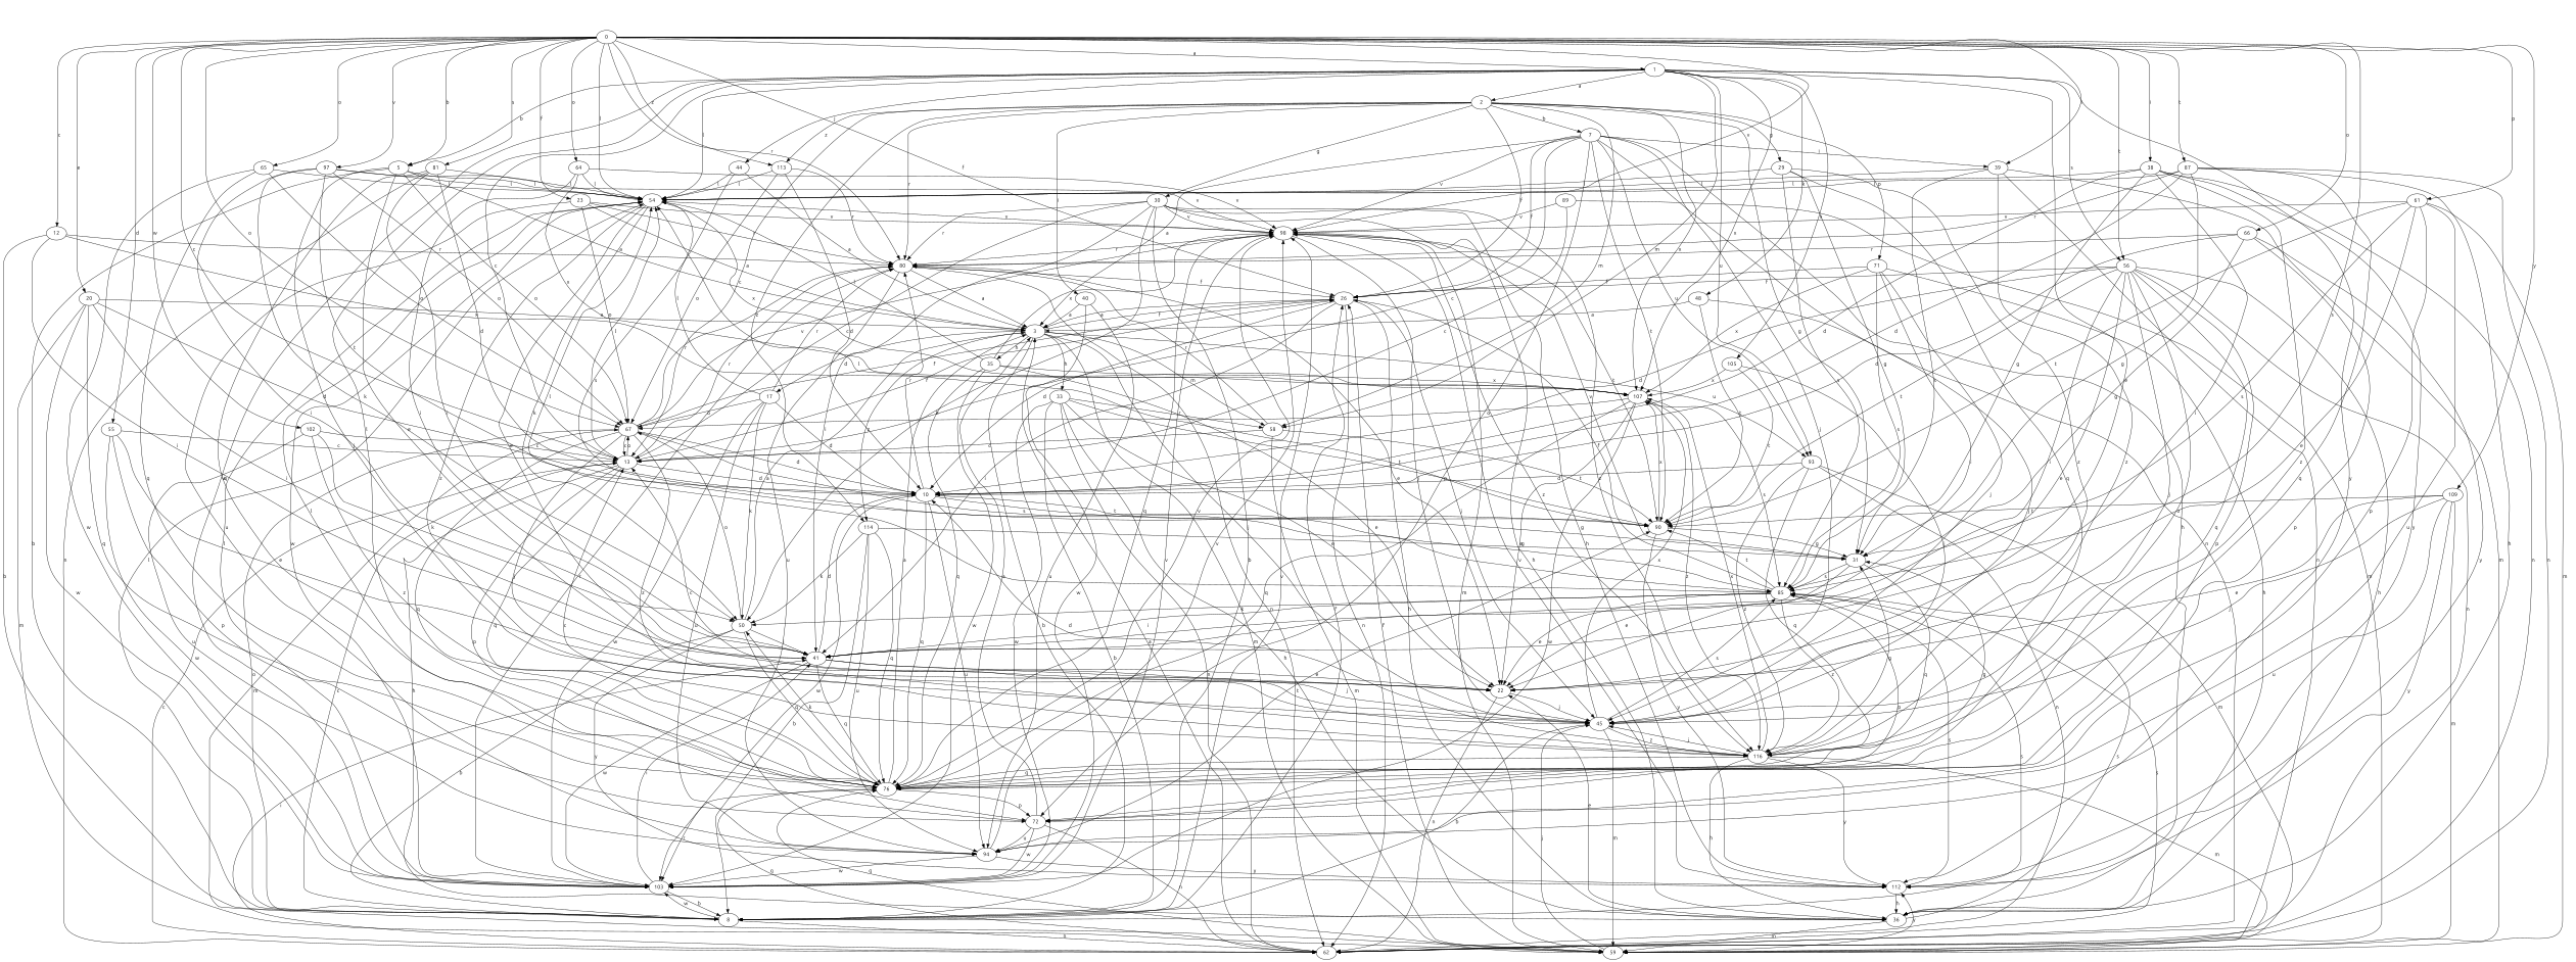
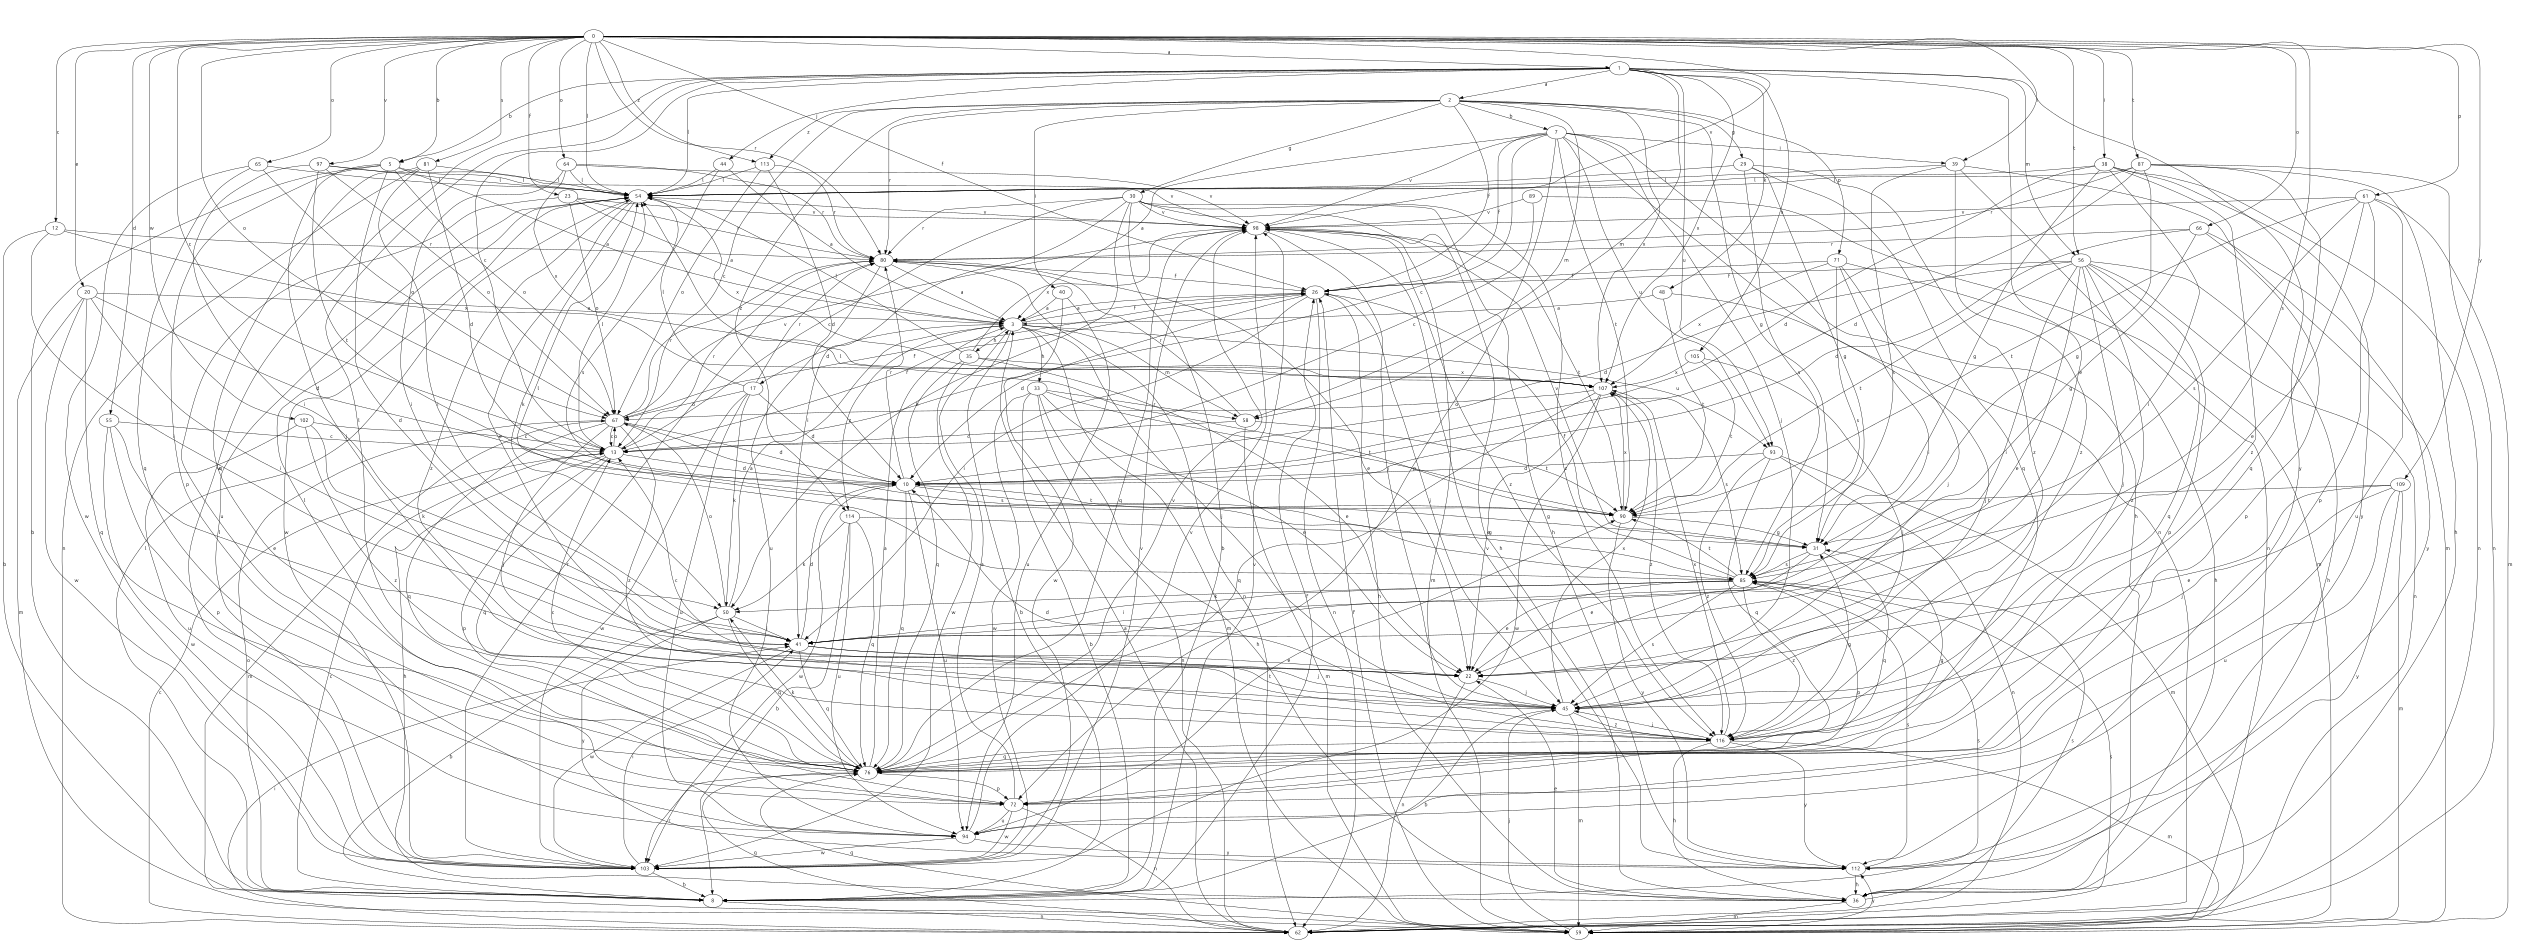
  strict digraph {
    fontname=Ubuntu
    node [fontname=Ubuntu]
    edge [fontname=Ubuntu]
    0
    1
    5
    12
    13
    n6 [label=55]
    20
    23
    26
    38
    39
    54
    64
    65
    66
    67
    n17 [label=61]
    80
    81
    85
    87
    97
    98
    102
    109
    113
    56
    2
    22
    44
    48
    58
    76
    93
    103
    n36 [label=105]
    107
    112
    3
    8
    45
    72
    41
    36
    62
    n46 [label=10]
    59
    94
    31
    116
    50
    90
    89
    7
    29
    30
    40
    71
    114
    17
    33
    35
    0 -> 1 [label=a]
    0 -> 5 [label=b]
    0 -> 12 [label=c]
    0 -> 13 [label=c]
    0 -> n6 [label=d]
    0 -> 20 [label=e]
    0 -> 23 [label=f]
    0 -> 26 [label=f]
    0 -> 38 [label=i]
    0 -> 39 [label=i]
    0 -> 54 [label=l]
    0 -> 64 [label=o]
    0 -> 65 [label=o]
    0 -> 66 [label=o]
    0 -> 67 [label=o]
    0 -> n17 [label=p]
    0 -> 80 [label=r]
    0 -> 81 [label=s]
    0 -> 85 [label=s]
    0 -> 87 [label=t]
    0 -> 97 [label=v]
    0 -> 98 [label=v]
    0 -> 102 [label=w]
    0 -> 109 [label=y]
    0 -> 113 [label=z]
    0 -> 56 [label=t]
    1 -> 5 [label=b]
    1 -> 13 [label=c]
    1 -> 54 [label=l]
-   1 -> 56 [label=s]
+   1 -> 56 [label=m]
    1 -> 2 [label=a]
    1 -> 22 [label=e]
    1 -> 44 [label=j]
    1 -> 48 [label=k]
    1 -> 58 [label=m]
    1 -> 76 [label=l]
    1 -> 93 [label=u]
    1 -> 103 [label=w]
    1 -> n36 [label=x]
    1 -> 107 [label=x]
    1 -> 112 [label=y]
    5 -> 54 [label=l]
    5 -> 67 [label=o]
-   5 -> 22 [label=e]
+   5 -> 22 [label=d]
    5 -> 3 [label=a]
    5 -> 8 [label=b]
    5 -> 45 [label=j]
+   5 -> 72 [label=p]
    12 -> 80 [label=r]
    12 -> 107 [label=x]
    12 -> 8 [label=b]
    12 -> 41 [label=i]
    13 -> 26 [label=f]
    13 -> 54 [label=l]
    13 -> 67 [label=o]
    13 -> 80 [label=r]
    13 -> 76 [label=q]
    13 -> 72 [label=p]
    13 -> 36 [label=h]
    13 -> 62 [label=c]
    13 -> n46 [label=d]
    n6 -> 13 [label=c]
    n6 -> 22 [label=e]
    n6 -> 103 [label=w]
    n6 -> 72 [label=p]
    20 -> 76 [label=q]
    20 -> 103 [label=w]
    20 -> 3 [label=a]
    20 -> 41 [label=i]
    20 -> n46 [label=d]
    20 -> 59 [label=m]
    23 -> 67 [label=o]
    23 -> 80 [label=r]
    23 -> 98 [label=v]
    23 -> 3 [label=a]
    23 -> 94 [label=u]
    26 -> 3 [label=a]
    26 -> 45 [label=j]
    26 -> 41 [label=i]
    26 -> 36 [label=h]
    26 -> 62 [label=n]
    26 -> n46 [label=d]
    38 -> 54 [label=l]
    38 -> 112 [label=y]
    38 -> 41 [label=i]
    38 -> 62 [label=n]
    38 -> n46 [label=d]
    38 -> 31 [label=g]
    38 -> 116 [label=z]
    39 -> 54 [label=l]
    39 -> 85 [label=s]
    39 -> 62 [label=n]
    39 -> 59 [label=m]
    39 -> 116 [label=z]
    54 -> 98 [label=v]
    54 -> 22 [label=e]
    54 -> 103 [label=w]
    54 -> 107 [label=x]
    54 -> 116 [label=z]
    54 -> 50 [label=k]
    64 -> 54 [label=l]
    64 -> 98 [label=v]
    64 -> 107 [label=x]
    64 -> 41 [label=i]
    65 -> 54 [label=l]
    65 -> 67 [label=o]
    65 -> 76 [label=q]
    65 -> 103 [label=w]
    66 -> 80 [label=r]
    66 -> 112 [label=y]
    66 -> 72 [label=p]
    66 -> n46 [label=d]
    66 -> 31 [label=g]
    67 -> 13 [label=c]
    67 -> 26 [label=f]
    67 -> 80 [label=r]
    67 -> 85 [label=s]
    67 -> 98 [label=v]
    67 -> 76 [label=q]
    67 -> 45 [label=j]
    67 -> n46 [label=d]
    67 -> 59 [label=m]
    67 -> 116 [label=z]
    n17 -> 85 [label=s]
    n17 -> 98 [label=v]
    n17 -> 22 [label=e]
    n17 -> 72 [label=p]
    n17 -> 59 [label=m]
    n17 -> 94 [label=u]
    n17 -> 90 [label=t]
    80 -> 26 [label=f]
    80 -> 22 [label=e]
    80 -> 3 [label=a]
    80 -> 62 [label=n]
    80 -> 94 [label=u]
    81 -> 54 [label=l]
    81 -> 76 [label=q]
    81 -> 41 [label=i]
    81 -> 62 [label=n]
    81 -> n46 [label=d]
    85 -> 26 [label=f]
    85 -> 54 [label=l]
    85 -> 22 [label=e]
    85 -> 72 [label=p]
    85 -> 41 [label=i]
    85 -> 116 [label=z]
    85 -> 50 [label=k]
    85 -> 90 [label=t]
    87 -> 54 [label=l]
    87 -> 80 [label=r]
    87 -> 76 [label=q]
    87 -> 36 [label=h]
    87 -> 62 [label=n]
    87 -> n46 [label=d]
    87 -> 31 [label=g]
    97 -> 54 [label=l]
    97 -> 67 [label=o]
    97 -> 98 [label=v]
    97 -> 41 [label=i]
-   97 -> 50 [label=k]
    97 -> 90 [label=t]
-   98 -> 80 [label=r]
+   64 -> 80 [label=r]
    98 -> 76 [label=q]
    98 -> 45 [label=j]
    98 -> 59 [label=m]
    98 -> 116 [label=z]
    98 -> 90 [label=t]
    102 -> 13 [label=c]
    102 -> 94 [label=u]
    102 -> 116 [label=z]
    102 -> 50 [label=k]
    109 -> 22 [label=e]
    109 -> 112 [label=y]
    109 -> 45 [label=j]
    109 -> 59 [label=m]
    109 -> 94 [label=u]
    109 -> 90 [label=t]
    113 -> 54 [label=l]
    113 -> 67 [label=o]
    113 -> 80 [label=r]
    113 -> n46 [label=d]
    56 -> 26 [label=f]
    56 -> 22 [label=e]
    56 -> 76 [label=q]
    56 -> 45 [label=j]
    56 -> 72 [label=p]
    56 -> 41 [label=i]
    56 -> 36 [label=h]
    56 -> 62 [label=n]
    56 -> n46 [label=d]
    56 -> 116 [label=z]
    56 -> 90 [label=t]
    2 -> 13 [label=c]
    2 -> 26 [label=f]
    2 -> 80 [label=r]
    2 -> 113 [label=z]
    2 -> 58 [label=m]
    2 -> 107 [label=x]
    2 -> 31 [label=g]
    2 -> 7 [label=b]
    2 -> 29 [label=g]
    2 -> 30 [label=g]
    2 -> 40 [label=i]
    2 -> 71 [label=p]
    2 -> 114 [label=z]
    22 -> 45 [label=j]
    22 -> 62 [label=n]
    44 -> 54 [label=l]
    44 -> 85 [label=s]
    44 -> 3 [label=a]
    48 -> 3 [label=a]
    48 -> 45 [label=j]
    48 -> 90 [label=t]
    58 -> 13 [label=c]
    58 -> 80 [label=r]
    58 -> 59 [label=m]
    58 -> 90 [label=t]
    76 -> 13 [label=c]
    76 -> 98 [label=v]
    76 -> 103 [label=r]
    76 -> 3 [label=a]
    76 -> 72 [label=p]
    76 -> 31 [label=g]
    76 -> 50 [label=k]
    93 -> 76 [label=q]
    93 -> 62 [label=n]
    93 -> n46 [label=d]
    93 -> 59 [label=m]
    93 -> 116 [label=z]
    103 -> 54 [label=l]
    103 -> 80 [label=r]
    103 -> 98 [label=v]
    103 -> 8 [label=b]
    103 -> 41 [label=i]
    n36 -> 107 [label=x]
    n36 -> 45 [label=j]
    n36 -> 90 [label=t]
    107 -> 67 [label=o]
    107 -> 85 [label=s]
    107 -> 22 [label=e]
    107 -> 76 [label=q]
    107 -> 103 [label=w]
    107 -> 116 [label=z]
    112 -> 85 [label=s]
    112 -> 98 [label=v]
    112 -> 36 [label=h]
    3 -> 26 [label=f]
    3 -> 58 [label=m]
    3 -> 93 [label=u]
    3 -> 8 [label=b]
    3 -> 45 [label=j]
    3 -> 59 [label=m]
    3 -> 114 [label=z]
    3 -> 17 [label=d]
    3 -> 33 [label=h]
    3 -> 35 [label=h]
    8 -> 13 [label=c]
    8 -> 26 [label=f]
    8 -> 54 [label=l]
    8 -> 67 [label=o]
    8 -> 85 [label=s]
    8 -> 98 [label=v]
-   8 -> 103 [label=w]
    8 -> 62 [label=n]
    45 -> 13 [label=c]
-   45 -> 85 [label=s]
+   85 -> 45 [label=s]
    45 -> 107 [label=x]
    45 -> 8 [label=b]
    45 -> 59 [label=m]
    45 -> 116 [label=z]
    72 -> 54 [label=l]
    72 -> 103 [label=w]
    72 -> 3 [label=a]
    72 -> 62 [label=n]
    72 -> 94 [label=u]
    41 -> 22 [label=e]
    41 -> 76 [label=q]
    41 -> 103 [label=w]
    41 -> 45 [label=j]
    41 -> n46 [label=d]
    36 -> 85 [label=s]
    36 -> 22 [label=e]
    36 -> 59 [label=m]
    62 -> 85 [label=s]
    62 -> 76 [label=q]
    62 -> 3 [label=a]
    62 -> 41 [label=i]
    n46 -> 80 [label=r]
    n46 -> 76 [label=q]
    n46 -> 103 [label=w]
    n46 -> 94 [label=u]
    n46 -> 31 [label=g]
    n46 -> 90 [label=t]
    59 -> 26 [label=f]
    59 -> 76 [label=q]
    59 -> 112 [label=y]
    59 -> 45 [label=j]
    94 -> 98 [label=v]
    94 -> 103 [label=w]
    94 -> 112 [label=y]
    94 -> 90 [label=t]
    31 -> 85 [label=s]
    31 -> 98 [label=v]
    31 -> 22 [label=e]
    31 -> 76 [label=q]
    116 -> 76 [label=q]
    116 -> 107 [label=x]
    116 -> 112 [label=y]
    116 -> 45 [label=j]
    116 -> 36 [label=h]
    116 -> n46 [label=d]
    116 -> 59 [label=m]
    116 -> 31 [label=g]
    50 -> 67 [label=o]
    50 -> 76 [label=q]
    50 -> 112 [label=y]
    50 -> 3 [label=a]
    50 -> 8 [label=b]
    50 -> 41 [label=i]
    90 -> 54 [label=l]
    90 -> 107 [label=x]
    90 -> 112 [label=y]
    90 -> 31 [label=g]
    89 -> 13 [label=c]
    89 -> 98 [label=v]
    89 -> 59 [label=m]
    7 -> 13 [label=c]
    7 -> 26 [label=f]
    7 -> 39 [label=i]
    7 -> 98 [label=v]
    7 -> 93 [label=u]
    7 -> 3 [label=a]
    7 -> 45 [label=j]
    7 -> 72 [label=p]
    7 -> 36 [label=h]
    7 -> 62 [label=n]
    7 -> 90 [label=t]
    29 -> 54 [label=l]
    29 -> 85 [label=s]
    29 -> 76 [label=q]
    29 -> 31 [label=g]
    29 -> 116 [label=z]
    30 -> 13 [label=c]
    30 -> 80 [label=r]
    30 -> 98 [label=v]
    30 -> 112 [label=h]
    30 -> 8 [label=b]
    30 -> 41 [label=i]
    30 -> 36 [label=h]
    30 -> 116 [label=z]
    30 -> 50 [label=k]
    40 -> 103 [label=w]
    40 -> 3 [label=a]
    40 -> 94 [label=u]
    71 -> 26 [label=f]
    71 -> 85 [label=s]
    71 -> 107 [label=x]
    71 -> 45 [label=j]
    71 -> 41 [label=i]
    71 -> 36 [label=h]
    114 -> 76 [label=q]
    114 -> 8 [label=b]
    114 -> 94 [label=u]
    114 -> 31 [label=g]
    114 -> 50 [label=k]
    17 -> 54 [label=l]
    17 -> 67 [label=o]
    17 -> 80 [label=r]
    17 -> 103 [label=w]
    17 -> n46 [label=d]
    17 -> 94 [label=u]
    17 -> 50 [label=k]
    33 -> 22 [label=e]
    33 -> 58 [label=r]
    33 -> 103 [label=w]
    33 -> 8 [label=b]
    33 -> 36 [label=h]
    33 -> 62 [label=n]
    33 -> 90 [label=t]
    35 -> 54 [label=l]
    35 -> 98 [label=x]
    35 -> 22 [label=e]
    35 -> 76 [label=q]
    35 -> 103 [label=w]
    35 -> 107 [label=x]
  }
